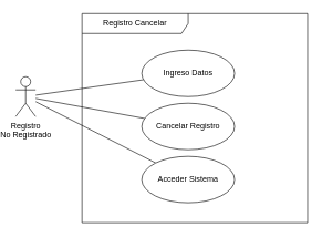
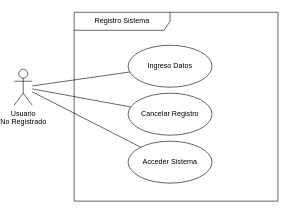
  <mxCell id="0" />
  <mxCell id="1" parent="0" />
  <mxCell id="2" style="rounded=0;orthogonalLoop=1;jettySize=auto;html=1;endArrow=none;endFill=0;" edge="1" parent="1" source="5" target="6"><mxGeometry relative="1" as="geometry" /></mxCell>
  <mxCell id="3" style="rounded=0;orthogonalLoop=1;jettySize=auto;html=1;endArrow=none;endFill=0;" edge="1" parent="1" source="5" target="7"><mxGeometry relative="1" as="geometry" /></mxCell>
  <mxCell id="4" style="rounded=0;orthogonalLoop=1;jettySize=auto;html=1;endArrow=none;endFill=0;" edge="1" parent="1" source="5" target="8"><mxGeometry relative="1" as="geometry" /></mxCell>
- <mxCell id="5" value="Registro &lt;br&gt;No Registrado" style="shape=umlActor;verticalLabelPosition=bottom;verticalAlign=top;html=1;outlineConnect=0;" vertex="1" parent="1"><mxGeometry x="20" y="115" width="30" height="60" as="geometry" /></mxCell>
+ <mxCell id="5" value="Usuario &lt;br&gt;No Registrado" style="shape=umlActor;verticalLabelPosition=bottom;verticalAlign=top;html=1;outlineConnect=0;" vertex="1" parent="1"><mxGeometry x="20" y="115" width="30" height="60" as="geometry" /></mxCell>
  <mxCell id="6" value="Ingreso Datos" style="ellipse;whiteSpace=wrap;html=1;" vertex="1" parent="1"><mxGeometry x="210" y="75" width="140" height="70" as="geometry" /></mxCell>
  <mxCell id="7" value="Cancelar Registro" style="ellipse;whiteSpace=wrap;html=1;" vertex="1" parent="1"><mxGeometry x="210" y="155" width="140" height="70" as="geometry" /></mxCell>
  <mxCell id="8" value="Acceder Sistema" style="ellipse;whiteSpace=wrap;html=1;" vertex="1" parent="1"><mxGeometry x="210" y="235" width="140" height="70" as="geometry" /></mxCell>
- <mxCell id="9" value="Registro Cancelar" style="shape=umlFrame;whiteSpace=wrap;html=1;pointerEvents=0;recursiveResize=0;container=1;collapsible=0;width=160;" vertex="1" parent="1"><mxGeometry x="120" y="20" width="340" height="315" as="geometry" /></mxCell>
+ <mxCell id="9" value="Registro Sistema" style="shape=umlFrame;whiteSpace=wrap;html=1;pointerEvents=0;recursiveResize=0;container=1;collapsible=0;width=160;" vertex="1" parent="1"><mxGeometry x="120" y="20" width="340" height="315" as="geometry" /></mxCell>
